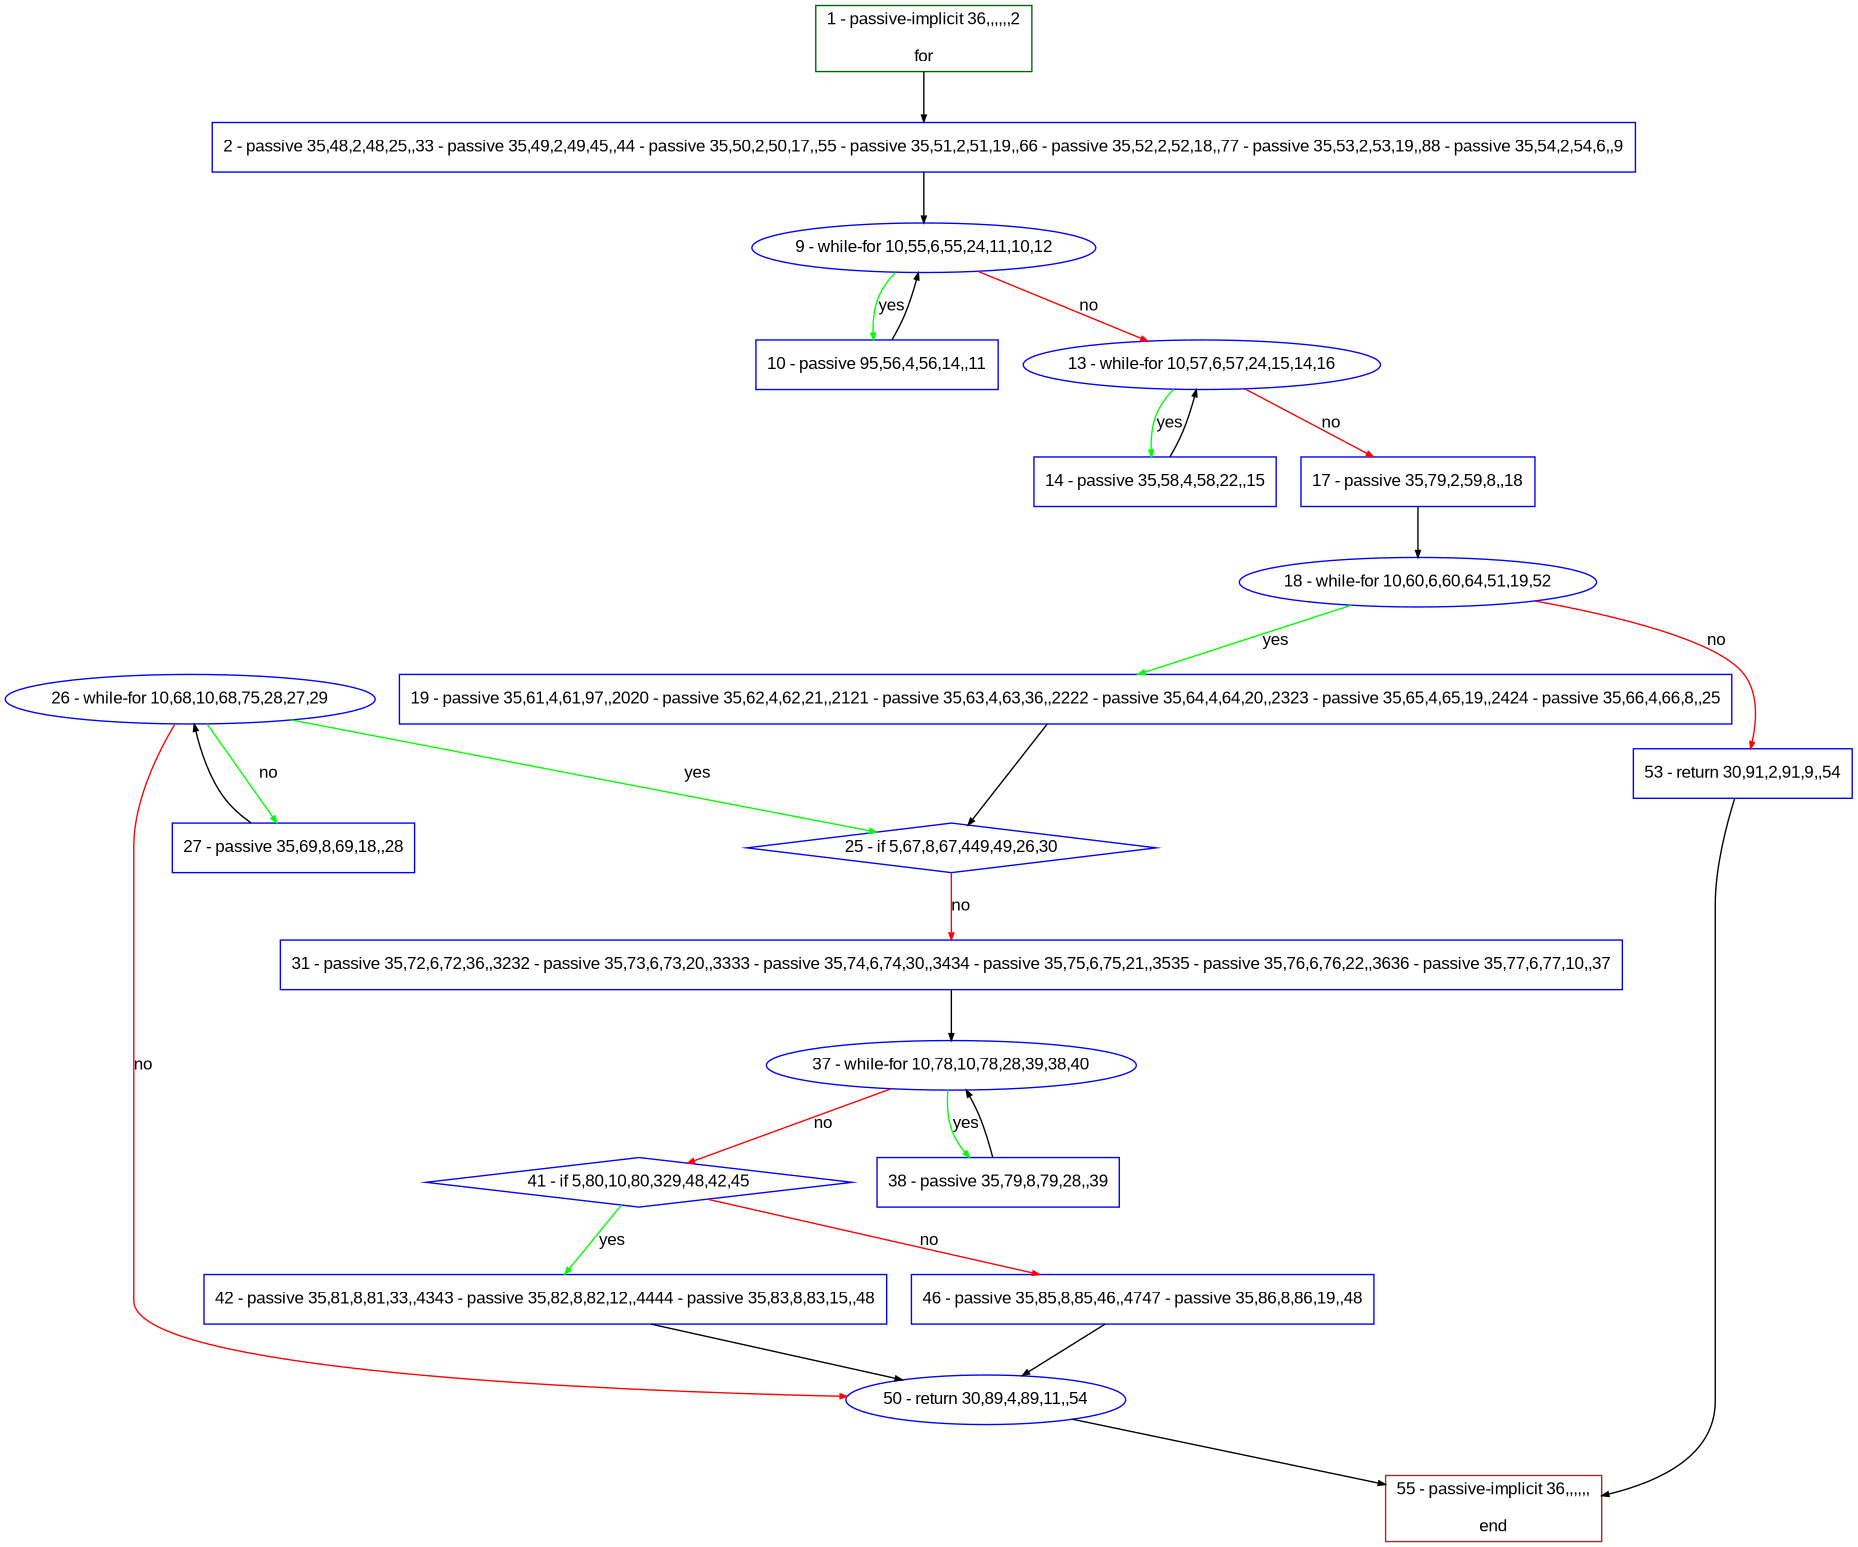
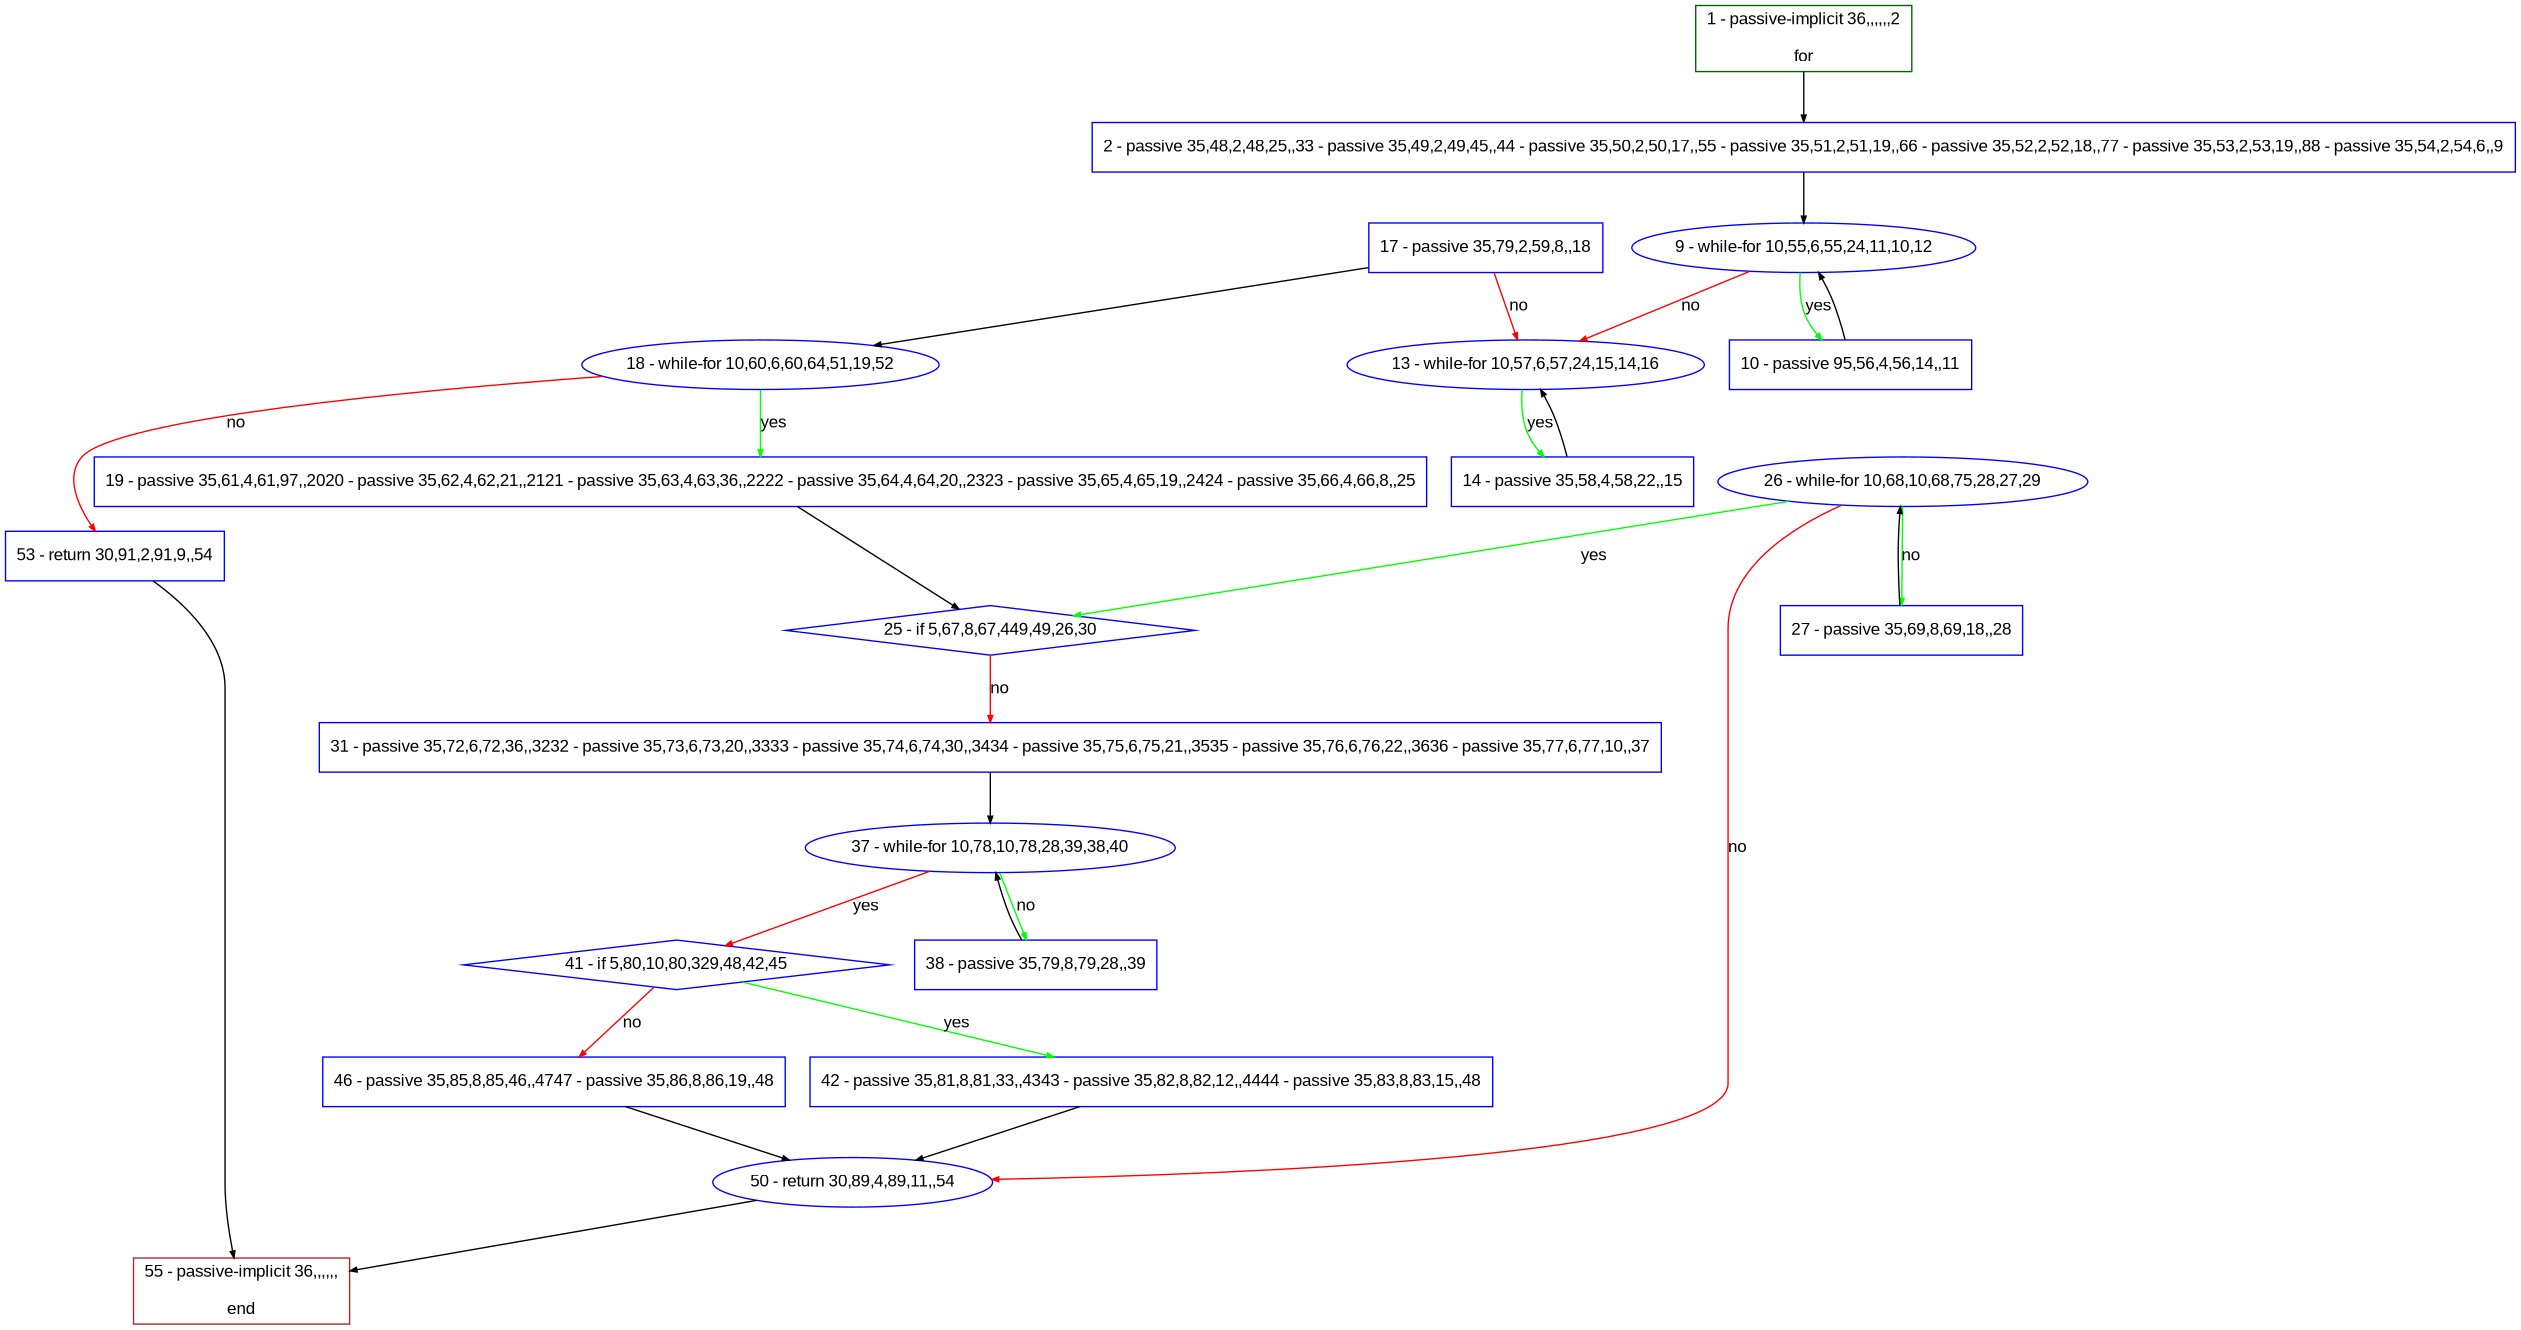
  digraph {
    bgcolor=white
    compound=true
    fillcolor="#FFFFCC"
    fontname=Arial
    fontsize=12
    pack=true
    packmode=clust
    style="rounded,filled"
    node [color="#0000ff" compound=true fillcolor="#ffffff" fixedsize=false fontname=Arial fontsize=12 node_initialized=no shape=box style=filled]
    edge [arrowhead=normal arrowsize=0.5 arrowtail=none color="#000000" compound=true dir=forward fontcolor=black fontname=Arial fontsize=12]
    n1 [label="2 - passive 35,48,2,48,25,,33 - passive 35,49,2,49,45,,44 - passive 35,50,2,50,17,,55 - passive 35,51,2,51,19,,66 - passive 35,52,2,52,18,,77 - passive 35,53,2,53,19,,88 - passive 35,54,2,54,6,,9"]
    n2 [label="9 - while-for 10,55,6,55,24,11,10,12" shape=oval]
    n3 [label="10 - passive 95,56,4,56,14,,11"]
    n4 [label="13 - while-for 10,57,6,57,24,15,14,16" shape=oval]
    n5 [color="#006400" label="1 - passive-implicit 36,,,,,,2\n\nfor"]
    n6 [label="14 - passive 35,58,4,58,22,,15"]
    n7 [label="17 - passive 35,79,2,59,8,,18"]
    n8 [label="18 - while-for 10,60,6,60,64,51,19,52" shape=oval]
    n9 [label="19 - passive 35,61,4,61,97,,2020 - passive 35,62,4,62,21,,2121 - passive 35,63,4,63,36,,2222 - passive 35,64,4,64,20,,2323 - passive 35,65,4,65,19,,2424 - passive 35,66,4,66,8,,25"]
    n10 [label="53 - return 30,91,2,91,9,,54"]
    n11 [label="25 - if 5,67,8,67,449,49,26,30" shape=diamond]
    n12 [color="#a52a2a" label="55 - passive-implicit 36,,,,,,\n\nend"]
    n13 [label="31 - passive 35,72,6,72,36,,3232 - passive 35,73,6,73,20,,3333 - passive 35,74,6,74,30,,3434 - passive 35,75,6,75,21,,3535 - passive 35,76,6,76,22,,3636 - passive 35,77,6,77,10,,37"]
    n14 [label="26 - while-for 10,68,10,68,75,28,27,29" shape=oval]
    n15 [label="27 - passive 35,69,8,69,18,,28"]
    n16 [label="50 - return 30,89,4,89,11,,54" shape=ellipse]
    n17 [label="37 - while-for 10,78,10,78,28,39,38,40" shape=oval]
    n18 [label="38 - passive 35,79,8,79,28,,39"]
    n19 [label="41 - if 5,80,10,80,329,48,42,45" shape=diamond]
    n20 [label="42 - passive 35,81,8,81,33,,4343 - passive 35,82,8,82,12,,4444 - passive 35,83,8,83,15,,48"]
    n21 [label="46 - passive 35,85,8,85,46,,4747 - passive 35,86,8,86,19,,48"]
    n1 -> n2
    n2 -> n3 [color="#00ff00" label=yes]
    n2 -> n4 [color="#ff0000" label=no]
    n3 -> n2
    n4 -> n6 [color="#00ff00" label=yes]
-   n4 -> n7 [color="#ff0000" label=no]
+   n7 -> n4 [color="#ff0000" label=no]
    n5 -> n1
    n6 -> n4
    n7 -> n8
    n8 -> n9 [color="#00ff00" label=yes]
    n8 -> n10 [color="#ff0000" label=no]
    n9 -> n11
    n10 -> n12
    n11 -> n13 [color="#ff0000" label=no]
    n13 -> n17
    n14 -> n11 [color="#00ff00" label=yes]
    n14 -> n15 [color="#00ff00" label=no]
    n14 -> n16 [color="#ff0000" label=no]
    n15 -> n14
    n16 -> n12
-   n17 -> n18 [color="#00ff00" label=yes]
-   n17 -> n19 [color="#ff0000" label=no]
+   n17 -> n18 [color="#00ff00" label=no]
+   n17 -> n19 [color="#ff0000" label=yes]
    n18 -> n17
    n19 -> n20 [color="#00ff00" label=yes]
    n19 -> n21 [color="#ff0000" label=no]
    n20 -> n16
    n21 -> n16
  }
